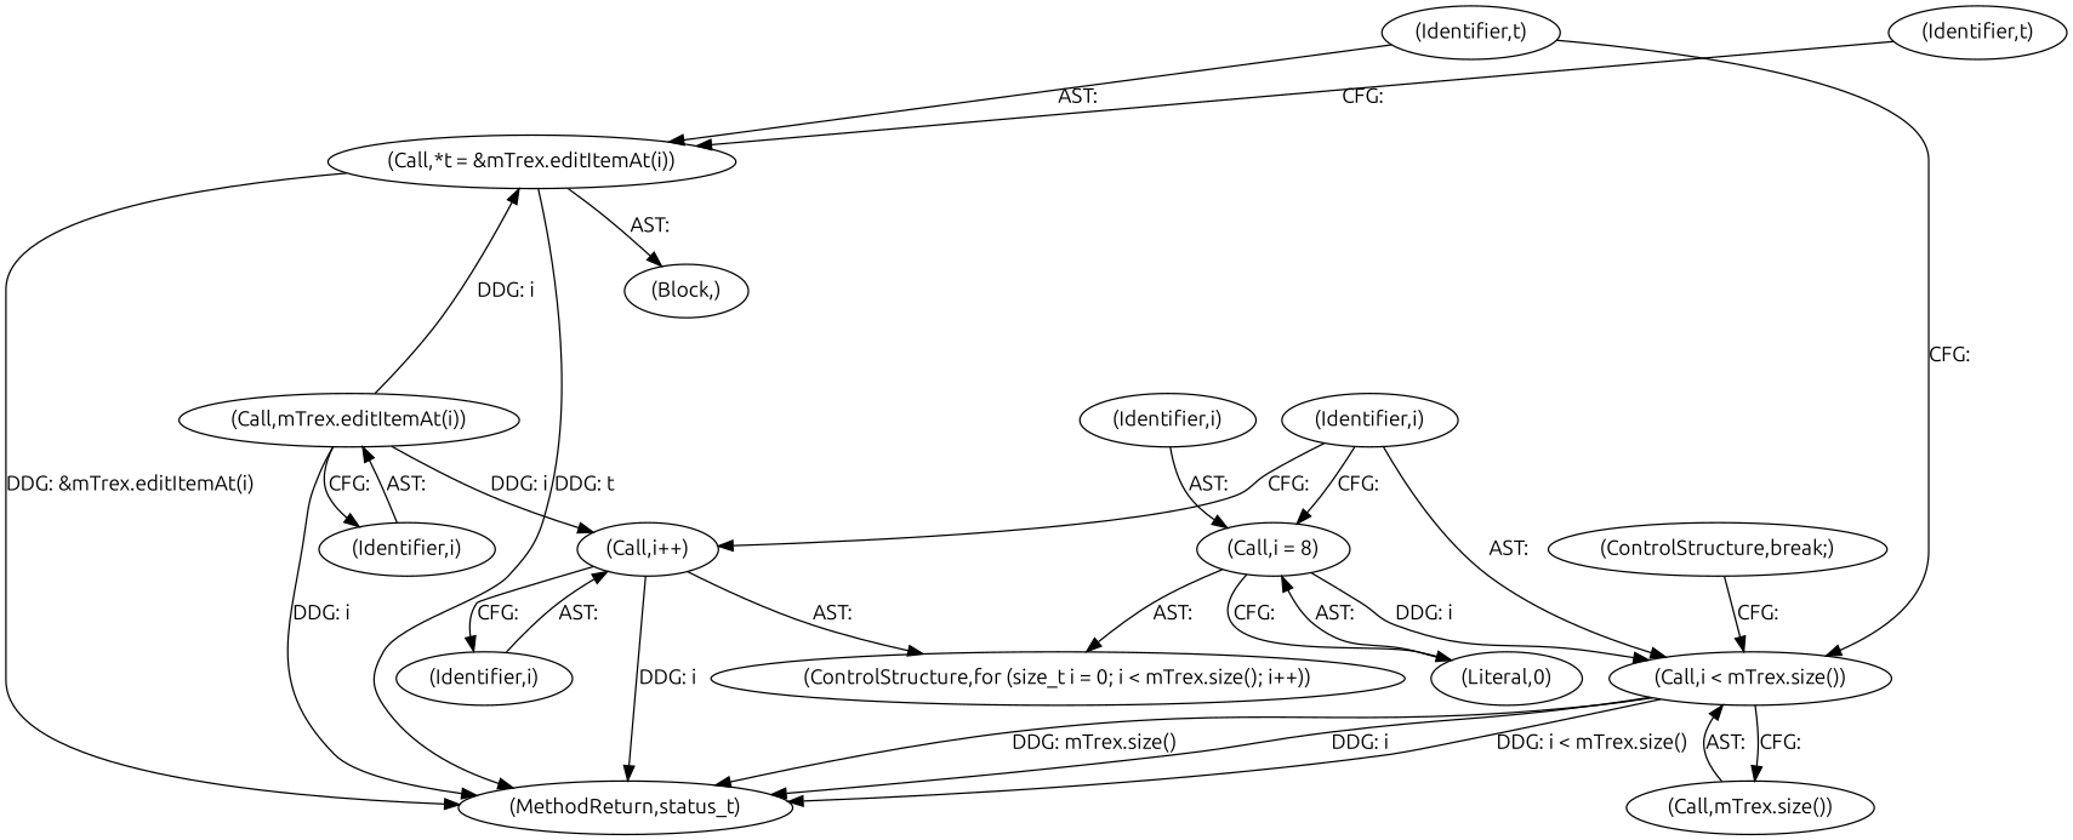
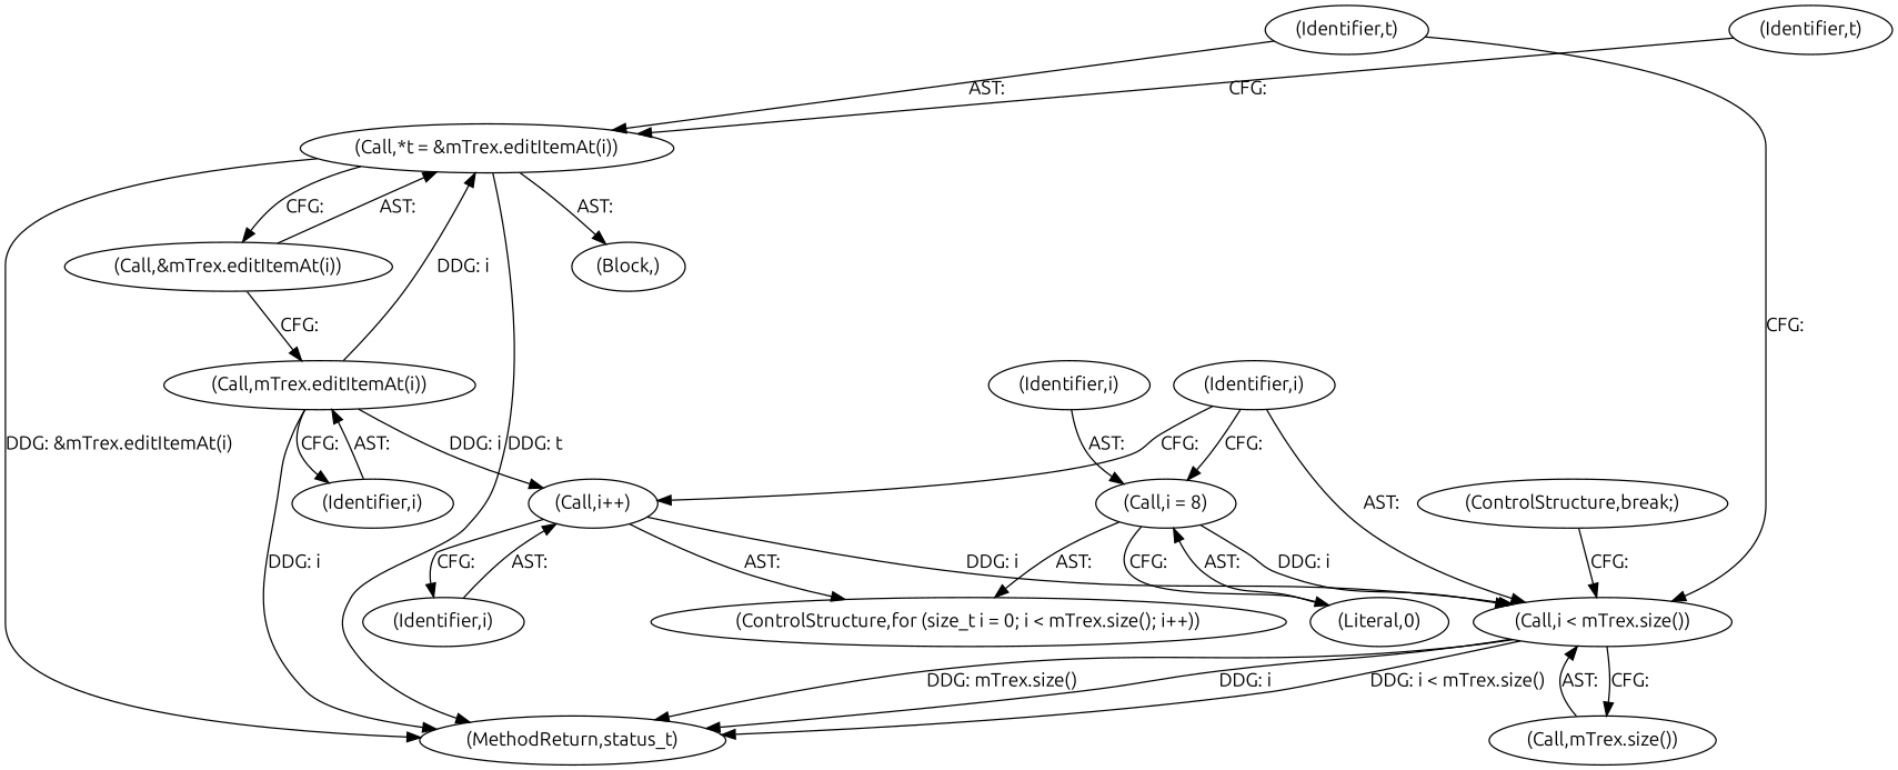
  digraph {
    fontname=Ubuntu
    node [fontname=Ubuntu]
    edge [fontname=Ubuntu]
    n1 [label="(Call,*t = &mTrex.editItemAt(i))"]
    n2 [label="(MethodReturn,status_t)"]
+   n3 [label="(Call,&mTrex.editItemAt(i))"]
    n4 [label="(Block,)"]
    n5 [label="(Call,mTrex.editItemAt(i))"]
    n6 [label="(Call,i++)"]
    n7 [label="(Identifier,i)"]
    n8 [label="(Call,i < mTrex.size())"]
    n9 [label="(ControlStructure,for (size_t i = 0; i < mTrex.size(); i++))"]
    n10 [label="(Identifier,i)"]
    n11 [label="(Call,mTrex.size())"]
    n12 [label="(Call,i = 8)"]
    n13 [label="(Literal,0)"]
    n14 [label="(Identifier,i)"]
    n15 [label="(Identifier,t)"]
    n16 [label="(Identifier,i)"]
    n17 [label="(Identifier,t)"]
    n18 [label="(ControlStructure,break;)"]
    n1 -> n2 [label="DDG: t"]
    n1 -> n2 [label="DDG: &mTrex.editItemAt(i)"]
+   n1 -> n3 [label="CFG: "]
    n1 -> n4 [label="AST: "]
+   n3 -> n1 [label="AST: "]
+   n3 -> n5 [label="CFG: "]
    n5 -> n1 [label="DDG: i"]
    n5 -> n2 [label="DDG: i"]
    n5 -> n6 [label="DDG: i"]
    n5 -> n7 [label="CFG: "]
-   n6 -> n2 [label="DDG: i"]
+   n6 -> n8 [label="DDG: i"]
    n6 -> n9 [label="AST: "]
    n6 -> n10 [label="CFG: "]
    n7 -> n5 [label="AST: "]
    n8 -> n2 [label="DDG: mTrex.size()"]
    n8 -> n2 [label="DDG: i"]
    n8 -> n2 [label="DDG: i < mTrex.size()"]
    n8 -> n11 [label="CFG: "]
    n10 -> n6 [label="AST: "]
    n11 -> n8 [label="AST: "]
    n12 -> n8 [label="DDG: i"]
    n12 -> n9 [label="AST: "]
    n12 -> n13 [label="CFG: "]
    n13 -> n12 [label="AST: "]
    n14 -> n12 [label="AST: "]
    n15 -> n1 [label="AST: "]
    n15 -> n8 [label="CFG: "]
    n16 -> n6 [label="CFG: "]
    n16 -> n8 [label="AST: "]
    n16 -> n12 [label="CFG: "]
    n17 -> n1 [label="CFG: "]
    n18 -> n8 [label="CFG: "]
  }
